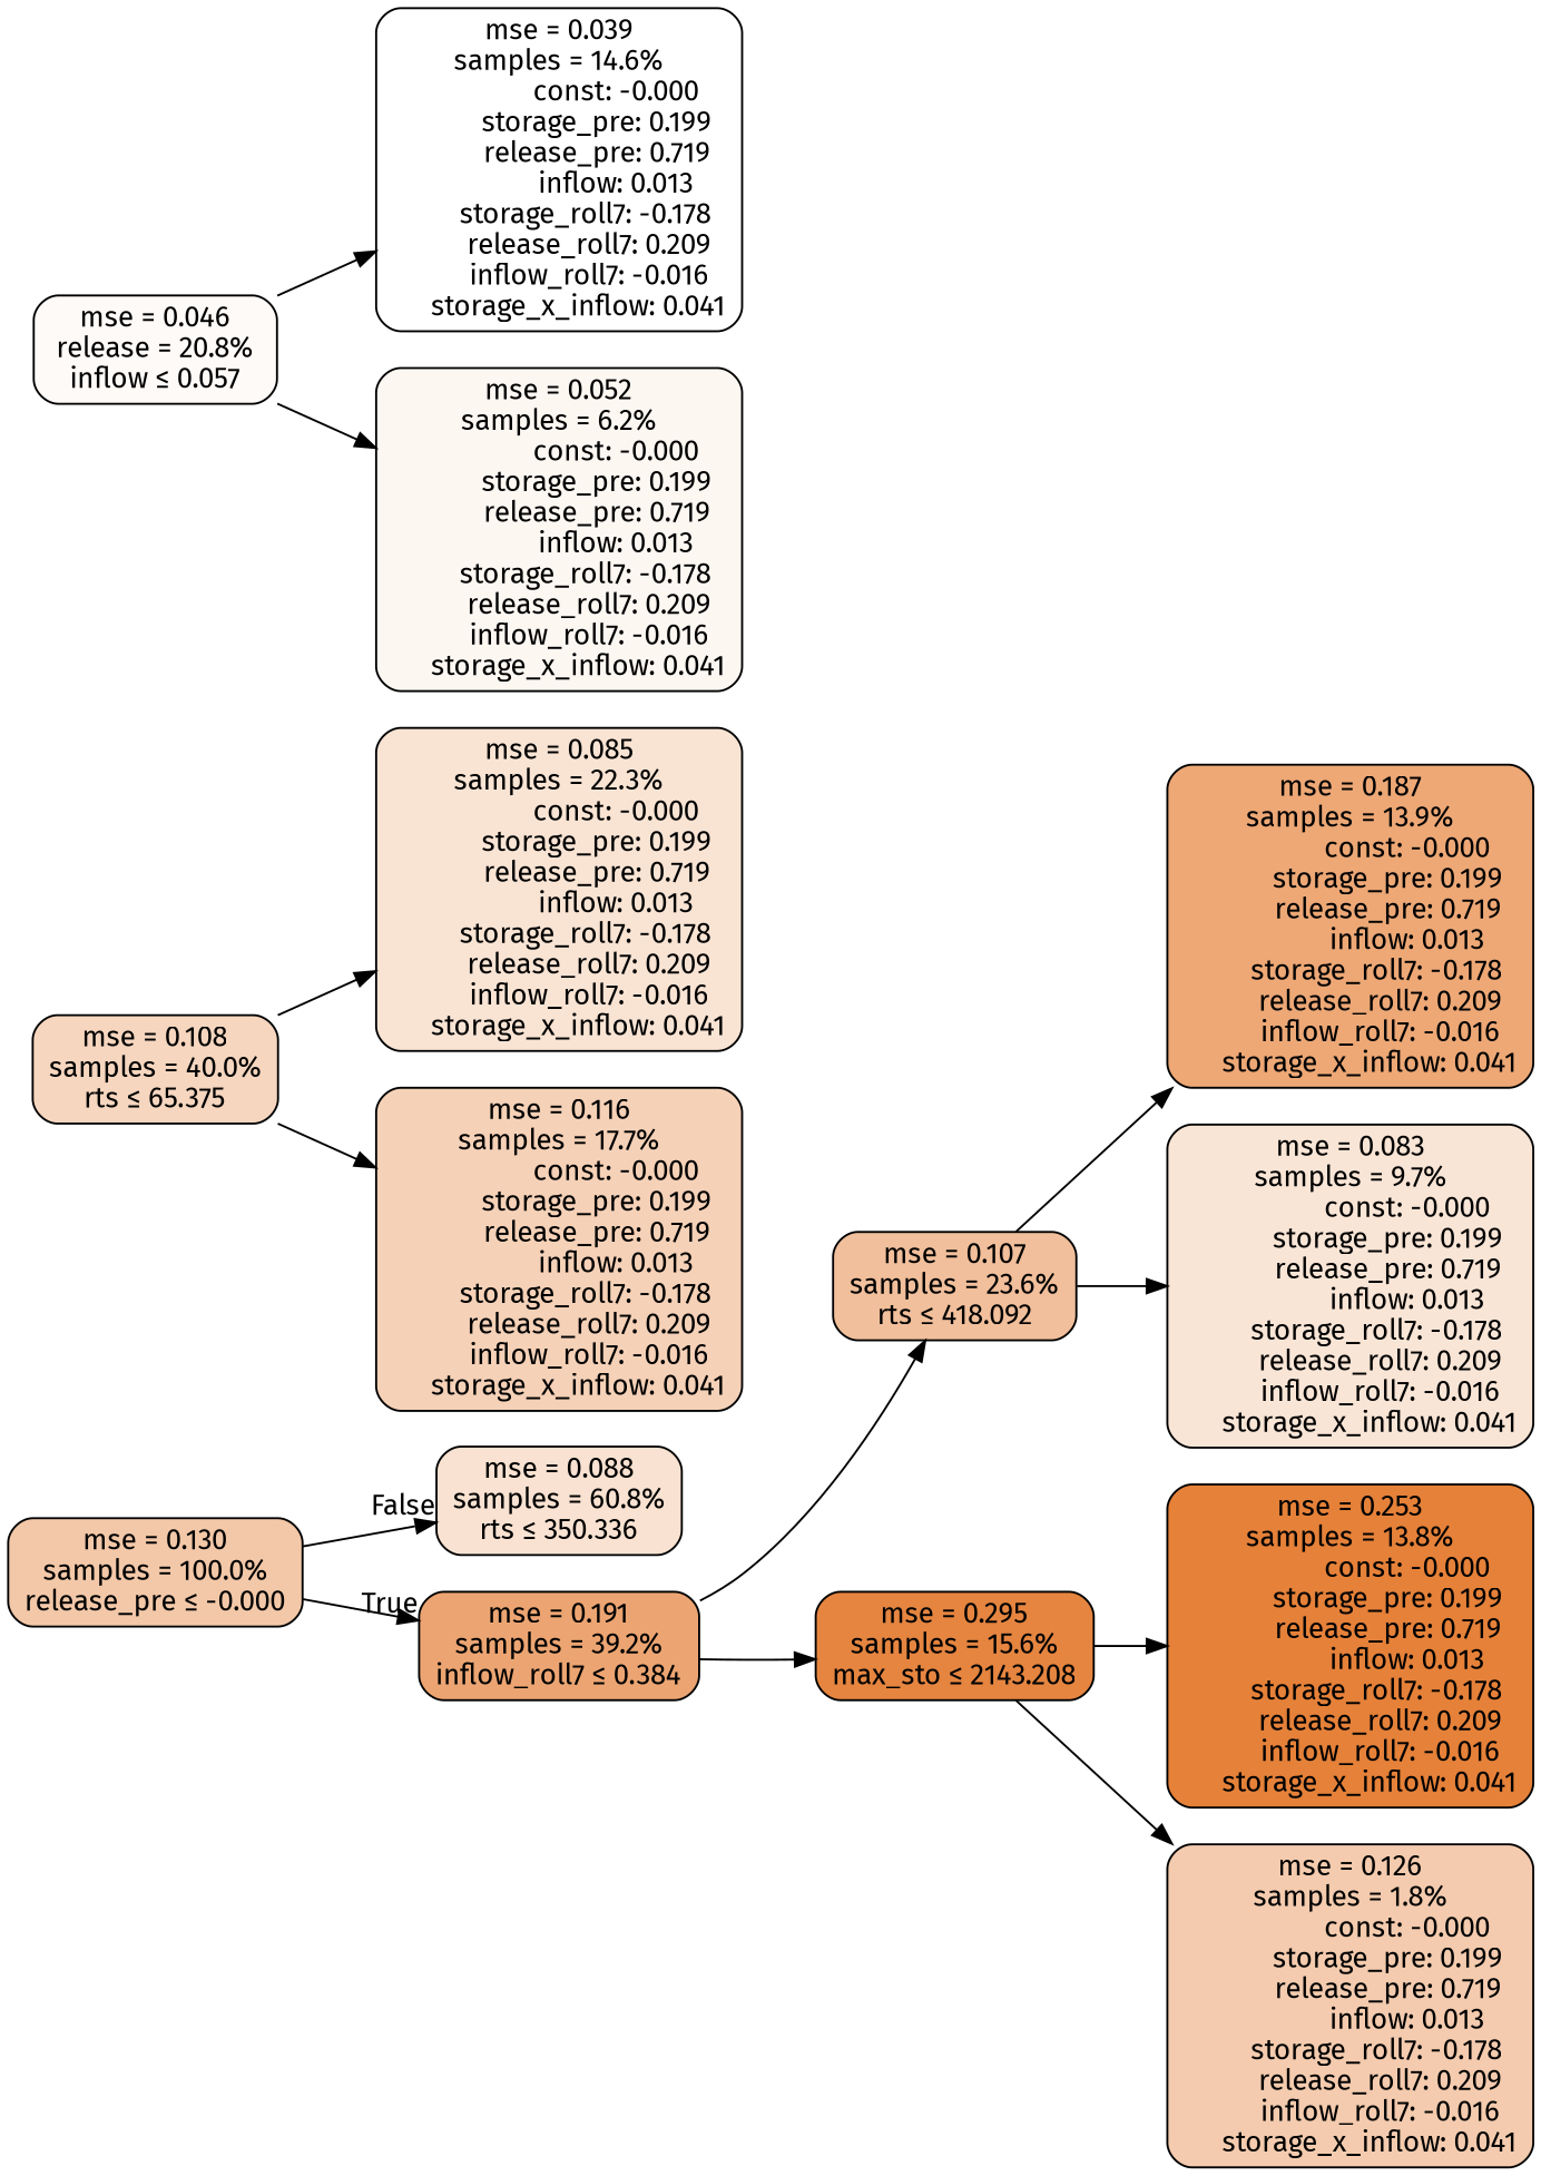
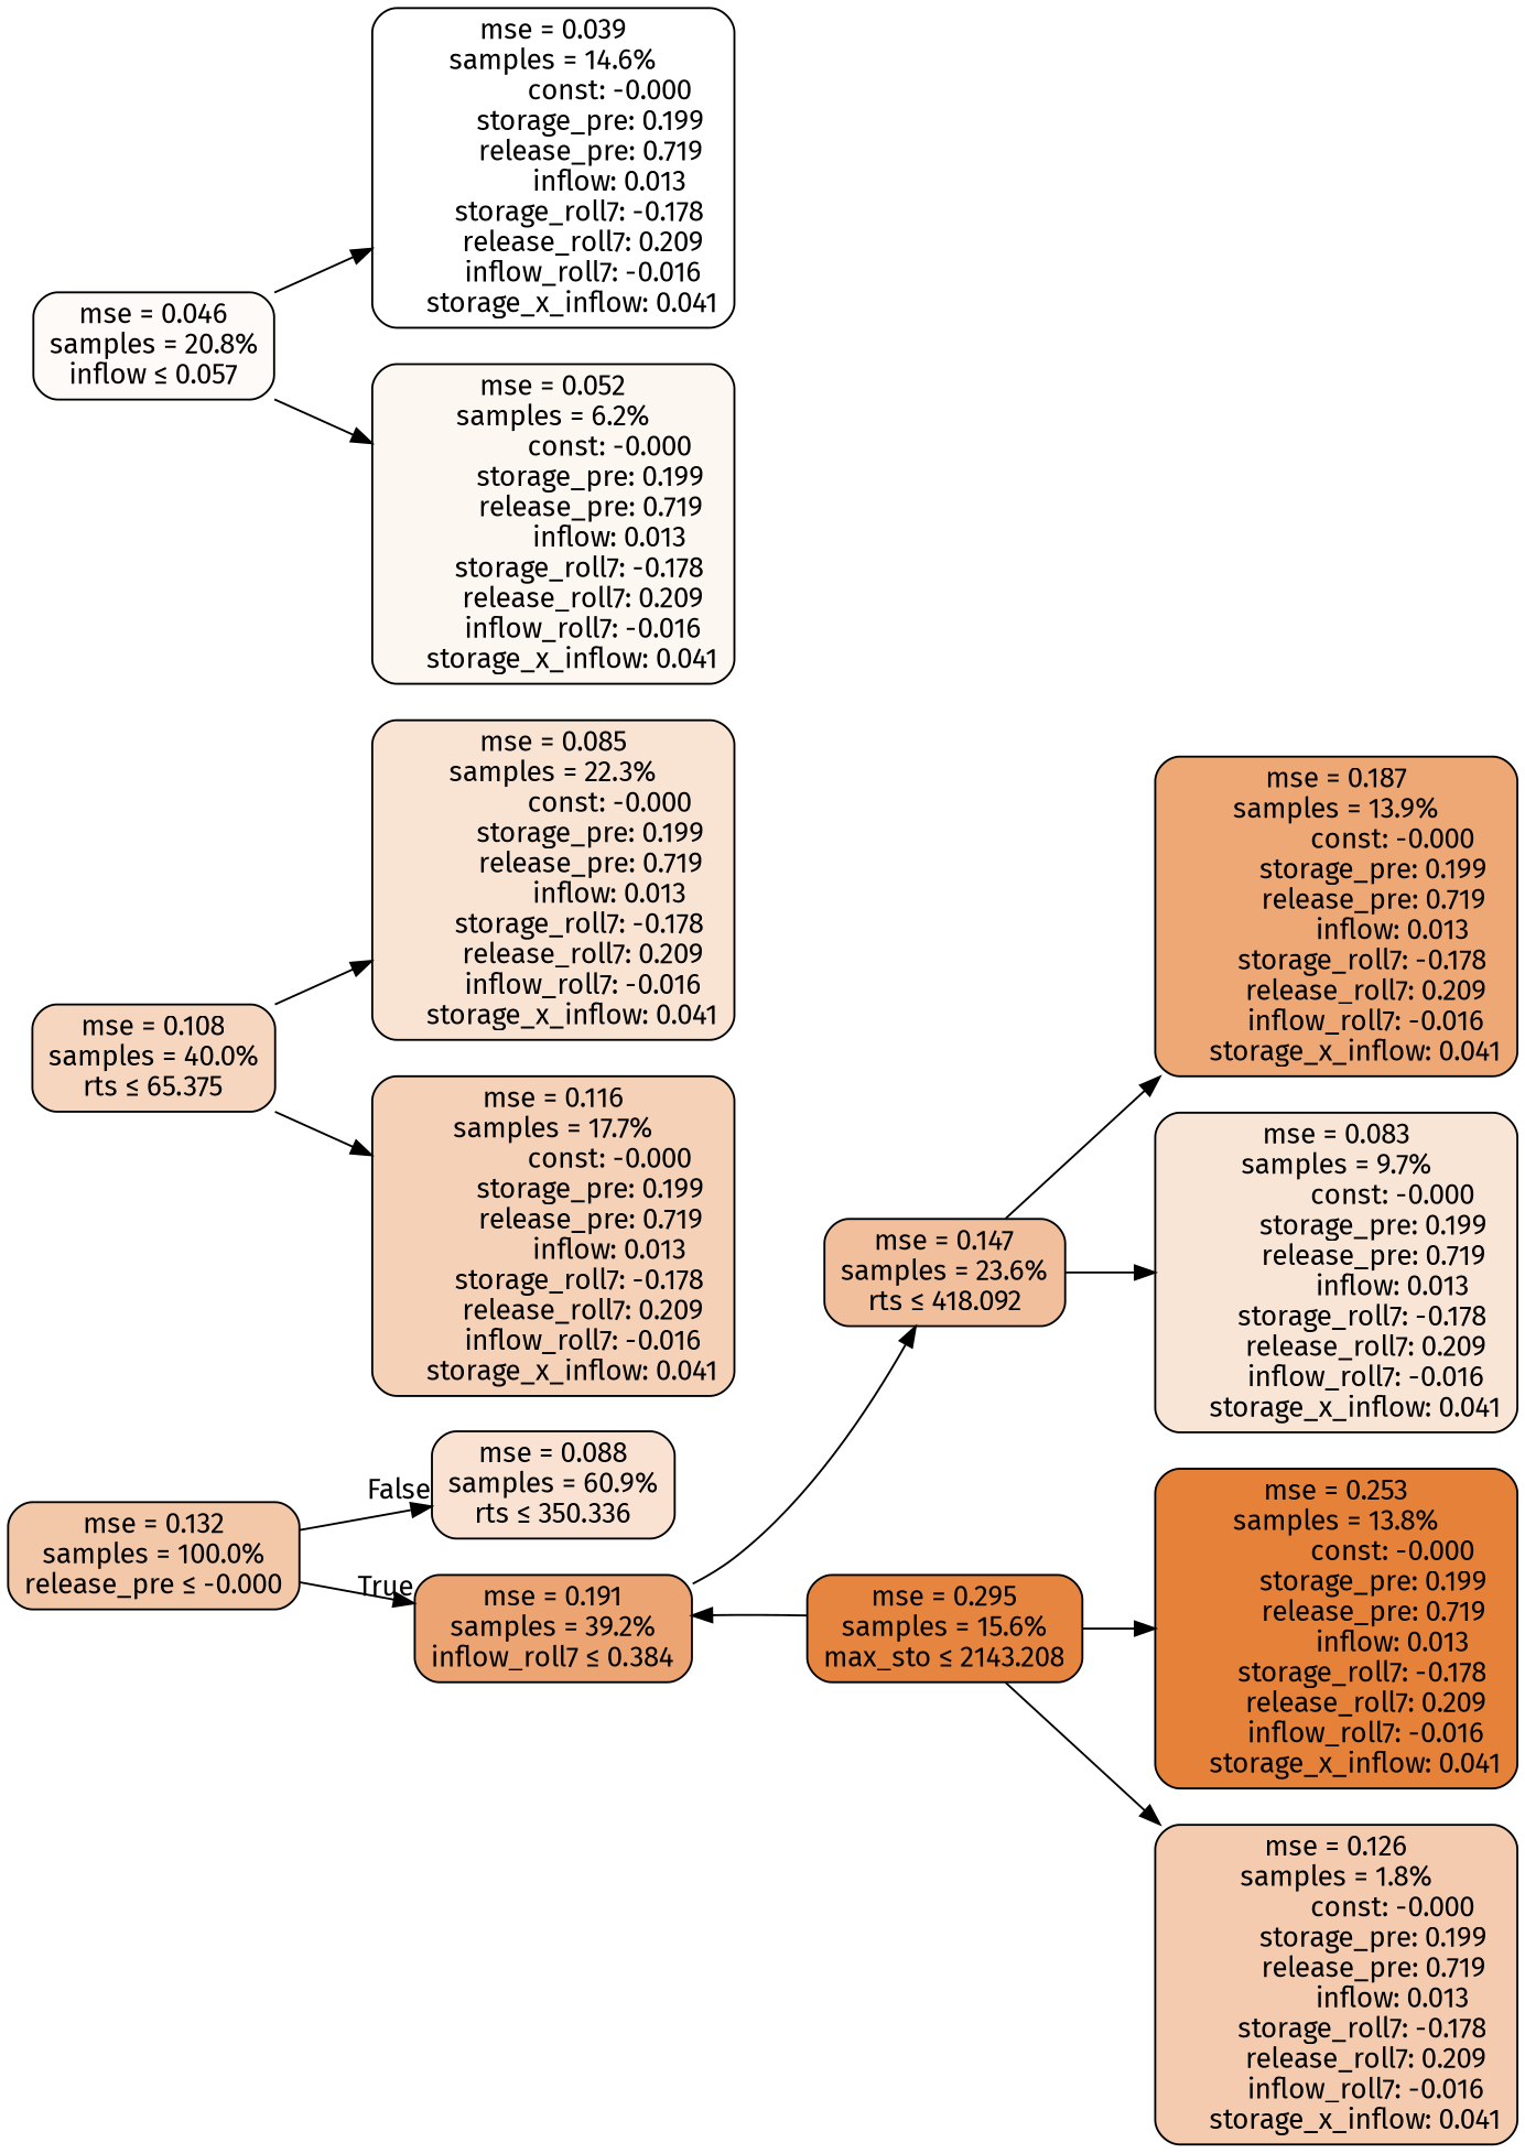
  digraph {
    fontname="Fira Sans"
    rankdir=LR
    node [color=black fontname="Fira Sans" shape=rectangle style="filled, rounded"]
    edge [fontname="Fira Sans"]
-   n1 [fillcolor="#f3c8a8" label="mse = 0.130\nsamples = 100.0%\nrelease_pre &le; -0.000"]
-   n2 [fillcolor="#f9e2d1" label="mse = 0.088\nsamples = 60.8%\nrts &le; 350.336"]
+   n1 [fillcolor="#f3c8a8" label="mse = 0.132\nsamples = 100.0%\nrelease_pre &le; -0.000"]
+   n2 [fillcolor="#f9e2d1" label="mse = 0.088\nsamples = 60.9%\nrts &le; 350.336"]
    n3 [fillcolor="#eca572" label="mse = 0.191\nsamples = 39.2%\ninflow_roll7 &le; 0.384"]
-   n4 [fillcolor="#f1bf9b" label="mse = 0.107\nsamples = 23.6%\nrts &le; 418.092"]
+   n4 [fillcolor="#f1bf9b" label="mse = 0.147\nsamples = 23.6%\nrts &le; 418.092"]
    n5 [fillcolor="#e58540" label="mse = 0.295\nsamples = 15.6%\nmax_sto &le; 2143.208"]
    n6 [fillcolor="#f6d6bf" label="mse = 0.108\nsamples = 40.0%\nrts &le; 65.375"]
    n7 [fillcolor="#f9e4d4" label="mse = 0.085\nsamples = 22.3%\n               const: -0.000\n          storage_pre: 0.199\n          release_pre: 0.719\n               inflow: 0.013\n       storage_roll7: -0.178\n        release_roll7: 0.209\n        inflow_roll7: -0.016\n     storage_x_inflow: 0.041"]
    n8 [fillcolor="#f5d1b7" label="mse = 0.116\nsamples = 17.7%\n               const: -0.000\n          storage_pre: 0.199\n          release_pre: 0.719\n               inflow: 0.013\n       storage_roll7: -0.178\n        release_roll7: 0.209\n        inflow_roll7: -0.016\n     storage_x_inflow: 0.041"]
-   n9 [fillcolor="#fefaf8" label="mse = 0.046\nrelease = 20.8%\ninflow &le; 0.057"]
+   n9 [fillcolor="#fefaf8" label="mse = 0.046\nsamples = 20.8%\ninflow &le; 0.057"]
    n10 [fillcolor="#ffffff" label="mse = 0.039\nsamples = 14.6%\n               const: -0.000\n          storage_pre: 0.199\n          release_pre: 0.719\n               inflow: 0.013\n       storage_roll7: -0.178\n        release_roll7: 0.209\n        inflow_roll7: -0.016\n     storage_x_inflow: 0.041"]
    n11 [fillcolor="#fdf7f2" label="mse = 0.052\nsamples = 6.2%\n               const: -0.000\n          storage_pre: 0.199\n          release_pre: 0.719\n               inflow: 0.013\n       storage_roll7: -0.178\n        release_roll7: 0.209\n        inflow_roll7: -0.016\n     storage_x_inflow: 0.041"]
    n12 [fillcolor="#eda876" label="mse = 0.187\nsamples = 13.9%\n               const: -0.000\n          storage_pre: 0.199\n          release_pre: 0.719\n               inflow: 0.013\n       storage_roll7: -0.178\n        release_roll7: 0.209\n        inflow_roll7: -0.016\n     storage_x_inflow: 0.041"]
    n13 [fillcolor="#f9e5d6" label="mse = 0.083\nsamples = 9.7%\n               const: -0.000\n          storage_pre: 0.199\n          release_pre: 0.719\n               inflow: 0.013\n       storage_roll7: -0.178\n        release_roll7: 0.209\n        inflow_roll7: -0.016\n     storage_x_inflow: 0.041"]
    n14 [fillcolor="#e58139" label="mse = 0.253\nsamples = 13.8%\n               const: -0.000\n          storage_pre: 0.199\n          release_pre: 0.719\n               inflow: 0.013\n       storage_roll7: -0.178\n        release_roll7: 0.209\n        inflow_roll7: -0.016\n     storage_x_inflow: 0.041"]
    n15 [fillcolor="#f4cbae" label="mse = 0.126\nsamples = 1.8%\n               const: -0.000\n          storage_pre: 0.199\n          release_pre: 0.719\n               inflow: 0.013\n       storage_roll7: -0.178\n        release_roll7: 0.209\n        inflow_roll7: -0.016\n     storage_x_inflow: 0.041"]
    n1 -> n2 [headlabel=False labelangle=45 labeldistance=2.5]
    n1 -> n3 [headlabel=True labelangle=-45 labeldistance=2.5]
    n3 -> n4
-   n3 -> n5
+   n5 -> n3
    n4 -> n12
    n4 -> n13
    n5 -> n14
    n5 -> n15
    n6 -> n7
    n6 -> n8
    n9 -> n10
    n9 -> n11
  }
